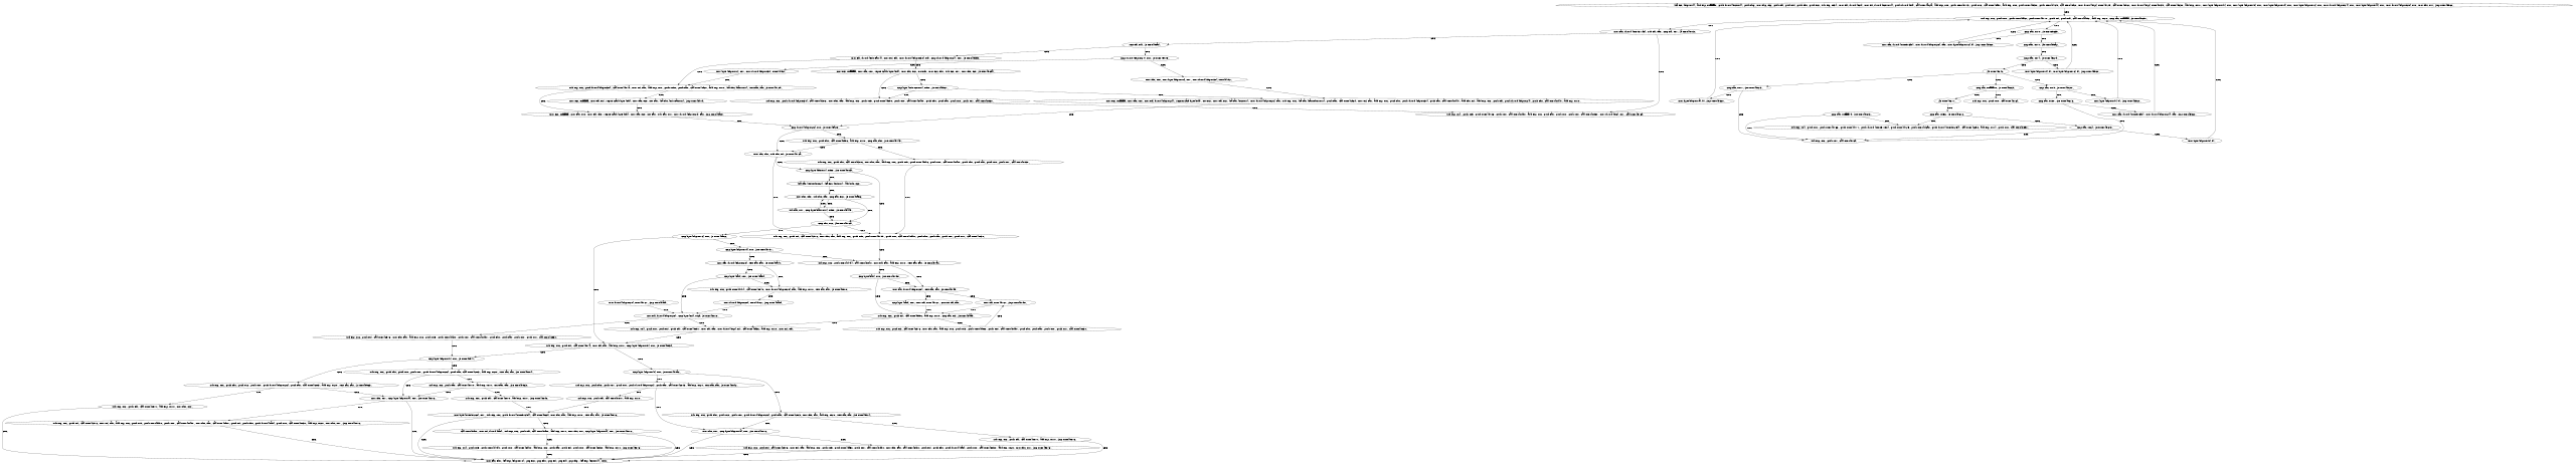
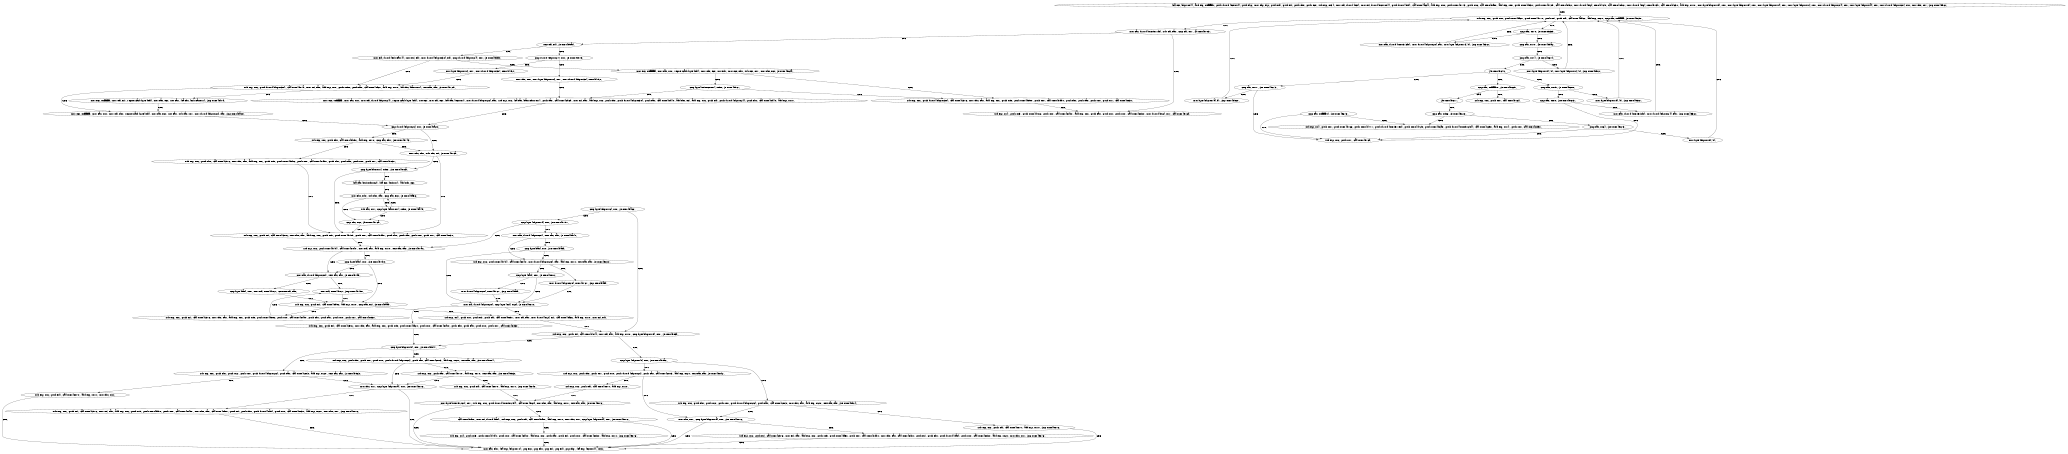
  digraph {
    fontname="DejaVu Serif"
    node [fontname="DejaVu Serif"]
    edge [fontname="DejaVu Serif"]
    n1 [label="'lea ecx, [esp+0x4]', 'and esp, 0xfffffff0', 'push dword [ecx-0x4]', 'push ebp', 'mov ebp, esp', 'push edi', 'push esi', 'push ebx', 'push ecx', 'sub esp, 0x34', 'mov edi, dword [ecx]', 'mov esi, dword [ecx+0x4]', 'push dword [esi]', 'call 0x804ac2a', 'add esp, 0x8', 'push 0x804e173', 'push 0x6', 'call 0x8048f50', 'add esp, 0x8', 'push 0x804de30', 'push 0x804d729', 'call 0x8048fc0', 'mov dword [esp], 0x804d729', 'call 0x8048dc0', 'mov dword [esp], 0x804913b', 'call 0x804d630', 'add esp, 0x10', 'mov byte [ebp-0x1b], 0x0', 'mov byte [ebp-0x19], 0x0', 'mov byte [ebp-0x1d], 0x0', 'mov byte [ebp-0x1c], 0x0', 'mov dword [ebp-0x24], 0x0', 'mov byte [ebp-0x1a], 0x0', 'mov dword [ebp-0x28], 0x0', 'mov ebx, 0x1', 'jmp 0x80495c0', "]
    n2 [label="'sub esp, 0xc', 'push 0x0', 'push 0x804dfc0', 'push 0x804d77e', 'push esi', 'push edi', 'call 0x804ab92', 'add esp, 0x20', 'cmp eax, 0xffffffff', 'je 0x8049690', "]
    n3 [label="'mov eax, dword [0x80511f8]', 'sub edi, eax', 'cmp edi, 0x1', 'ja 0x8049703', "]
    n4 [label="'cmp eax, 0x70', 'je 0x8089659',"]
    n5 [label="'sub esp, 0x4', 'push 0x5', 'push 0x804d786', 'push 0x0', 'call 0x8048db0', 'add esp, 0xc', 'push eax', 'push 0x0', 'push 0x0', 'call 0x8048e30', 'mov dword [esp], 0x1', 'call 0x804916f', "]
    n6 [label="'test edi, edi', 'je 0x80499ad', "]
    n7 [label="'mov eax, dword [0x80513f0]', 'mov dword [ebp-0x28], eax', 'mov byte [ebp-0x1c], bl', 'jmp 0x80495c0', "]
    n8 [label="'cmp eax, 0x70', 'jle 0x80495a2', "]
    n9 [label="'cmp dword [ebp-0x24], 0x0', 'je 0x8049b4e', "]
    n10 [label="'mov edi, dword [esi+eax*4]', 'mov esi, edi', 'mov dword [ebp-0x30], edi', 'cmp dword [ebp-0x24], 0x0', 'je 0x8049b59', "]
    n11 [label="'cmp eax, 0x74', 'je 0x804967d', "]
    n12 [label="'mov byte [ebp-0x1c], 0x1', 'mov dword [ebp-0x30], 0x804d752', "]
    n13 [label="'mov ebx, 0xe', 'mov byte [ebp-0x1c], 0x1', 'mov dword [ebp-0x30], 0x804d752', "]
    n14 [label="'sub esp, 0xc', 'push dword [ebp-0x30]', 'call 0x804d07a', 'mov esi, eax', 'add esp, 0x8', 'push 0x58', 'push eax', 'call 0x8048f60', 'add esp, 0x10', 'lea ebx, [eax+0x1]', 'test eax, eax', 'je 0x804972d', "]
    n15 [label="'mov ecx, 0xffffffff', 'mov eax, 0x0', 'repne scasb byte [edi]', 'mov edx, ecx', 'not edx', 'mov ecx, edx', 'sub ecx, 0x1', 'mov ebx, ecx', 'je 0x80496da', "]
    n16 [label="'cmp eax, 0xffffff7e', 'je 0x8049669', "]
    n17 [label="'sub esp, 0xc', 'push 0x0', 'call 0x804916f', "]
    n18 [label="'jle 0x8049611', "]
    n19 [label="'mov byte [ebp-0x1d], bl', 'mov byte [ebp-0x1c], bl', 'jmp 0x80495c0', "]
    n20 [label="'jle 0x804964c', "]
    n21 [label="'mov ecx, 0xffffffff', 'mov eax, 0x0', 'mov edi, dword [ebp-0x24]', 'repne scasb byte [edi]', 'not ecx', 'mov edi, ecx', 'lea eax, [ecx-0x1]', 'mov dword [ebp-0x2c], eax', 'sub esp, 0xc', 'lea eax, [eax+ebx+0x1]', 'push eax', 'call 0x804cd6d', 'mov esi, eax', 'add esp, 0xc', 'push ebx', 'push dword [ebp-0x30]', 'push eax', 'call 0x8048d40', 'add ebx, esi', 'add esp, 0xc', 'push edi', 'push dword [ebp-0x24]', 'push ebx', 'call 0x8048d40', 'add esp, 0x10', "]
    n22 [label="'mov ecx, 0xffffffff', 'mov edi, esi', 'repne scasb byte [edi]', 'mov eax, ecx', 'not eax', 'lea ebx, [esi+eax-0x1]', 'jmp 0x8049b7f', "]
    n23 [label="'mov ecx, 0xffffffff', 'mov eax, 0x0', 'mov edi, ebx', 'repne scasb byte [edi]', 'mov eax, ecx', 'not eax', 'sub eax, 0x1', 'mov dword [ebp-0x2c], eax', 'jmp 0x8049a0e', "]
    n24 [label="'sub esp, 0xc', 'push dword [ebp-0x30]', 'call 0x804c576', 'mov ebx, eax', 'add esp, 0xc', 'push 0x5', 'push 0x804de90', 'push 0x0', 'call 0x8048db0', 'push ebx', 'push eax', 'push 0x0', 'push 0x1', 'call 0x8048e30', "]
    n25 [label="'cmp byte [esi+ecx-0x1], 0x58', 'je 0x80499c7', "]
    n26 [label="'cmp eax, 0x56', 'je 0x8049618', "]
    n27 [label="'cmp eax, 0x71', 'jne 0x8049673', "]
    n28 [label="'cmp eax, 0x75', 'je 0x8049688', "]
    n29 [label="'cmp dword [ebp-0x2c], 0x0', 'je 0x8049a28', "]
    n30 [label="'cmp eax, 0xffffff7d', 'jne 0x8049673', "]
    n31 [label="'sub esp, 0xc', 'push 0x1', 'call 0x804916f', "]
    n32 [label="'sub esp, 0x4', 'push 0x0', 'push 0x804d766', 'push 0x804d771', 'push dword [0x80511e8]', 'push 0x804d725', 'push 0x804d6a8', 'push dword [0x8051254]', 'call 0x804cc98', 'add esp, 0x14', 'push 0x0', 'call 0x8048e90', "]
    n33 [label="'cmp eax, 0x64', 'jne 0x8049673', "]
    n34 [label="'mov byte [ebp-0x1a], bl', 'jmp 0x80495c0', "]
    n35 [label="'mov byte [ebp-0x1b], bl', 'jmp 0x80495c0', "]
    n36 [label="'cmp eax, 0x80', 'jne 0x8049673', "]
    n37 [label="'mov edx, ebx', 'sub edx, esi', 'je 0x804976a', "]
    n38 [label="'sub esp, 0xc', 'push ebx', 'call 0x8049b9c', 'add esp, 0x10', 'cmp eax, ebx', 'jne 0x8049743', "]
    n39 [label="'mov byte [ebp-0x19], bl', "]
    n40 [label="'mov eax, dword [0x80513f0]', 'mov dword [ebp-0x24], eax', 'jmp 0x80495c0', "]
    n41 [label="'sub esp, 0xc', 'push esi', 'call 0x804c576', 'mov ebx, eax', 'add esp, 0xc', 'push 0x5', 'push 0x804d799', 'push 0x0', 'call 0x8048db0', 'push ebx', 'push eax', 'push 0x0', 'push 0x1', 'call 0x8048e30', "]
    n42 [label="'cmp byte [ebx-0x1], 0x58', 'jne 0x804976a', "]
    n43 [label="'sub esp, 0xc', 'push ebx', 'call 0x804c576', 'mov ebx, eax', 'add esp, 0xc', 'push 0x5', 'push 0x804debc', 'push 0x0', 'call 0x8048db0', 'push ebx', 'push eax', 'push 0x0', 'push 0x1', 'call 0x8048e30', "]
    n44 [label="'sub esp, 0xc', 'push 0x804d7b4', 'call 0x8048e40', 'mov edi, eax', 'add esp, 0x10', 'test eax, eax', 'je 0x80497ac', "]
    n45 [label="'lea eax, [esi+edx-0x2]', 'lea ecx, [esi-0x1]', 'add edx, ecx', "]
    n46 [label="'mov eax, dword [ebp-0x28]', 'test eax, eax', 'je 0x80497f9', "]
    n47 [label="'cmp byte [eax], 0x0', 'jne 0x80497be', "]
    n48 [label="'mov ebx, edx', 'sub ebx, eax', 'cmp eax, ecx', 'je 0x8049a56', "]
    n49 [label="'mov edi, 0x804d761', 'jmp 0x80497be', "]
    n50 [label="'cmp byte [eax], 0x0', 'mov edi, 0x804d761', 'cmovne edi, eax', "]
    n51 [label="'sub esp, 0xc', 'push esi', 'call 0x8049b9c', 'add esp, 0x10', 'cmp eax, esi', 'je 0x8049aab', "]
    n52 [label="'cmp ebx, 0x2', 'jbe 0x804976a', "]
    n53 [label="'sub eax, 0x1', 'cmp byte [eax+0x1], 0x58', 'je 0x8049a45', "]
    n54 [label="'sub esp, 0x4', 'push 0x0', 'push esi', 'push edi', 'call 0x8049e51', 'mov edi, eax', 'mov dword [esp], esi', 'call 0x8049f56', 'add esp, 0x10', 'mov esi, edi', "]
    n55 [label="'sub esp, 0xc', 'push esi', 'call 0x804c576', 'mov ebx, eax', 'add esp, 0xc', 'push 0x5', 'push 0x804deec', 'push 0x0', 'call 0x8048db0', 'push ebx', 'push eax', 'push 0x0', 'push 0x1', 'call 0x8048e30', "]
    n56 [label="'sub esp, 0xc', 'push esi', 'call 0x804d07a', 'mov edi, eax', 'add esp, 0x10', 'cmp byte [ebp-0x19], 0x0', 'je 0x804983f', "]
    n57 [label="'cmp byte [ebp-0x1c], 0x0', 'je 0x8049ac6', "]
    n58 [label="'cmp byte [ebp-0x1b], 0x0', 'je 0x8049947', "]
    n59 [label="'cmp byte [ebp-0x1b], 0x0', 'jne 0x80498a6', "]
    n60 [label="'cmp byte [ebp-0x1d], 0x0', 'jne 0x8049791', "]
    n61 [label="'mov eax, dword [ebp-0x28]', 'test eax, eax', 'je 0x8049a7b', "]
    n62 [label="'sub esp, 0xc', 'push ebx', 'push 0x0', 'push 0x0', 'push dword [ebp-0x2c]', 'push eax', 'call 0x804c803', 'add esp, 0x20', 'test eax, eax', 'jns 0x8049884', "]
    n63 [label="'sub esp, 0xc', 'push ebx', 'push 0x2', 'push 0x0', 'push dword [ebp-0x2c]', 'push eax', 'call 0x804c803', 'add esp, 0x20', 'test eax, eax', 'js 0x8049963', "]
    n64 [label="'sub esp, 0xc', 'push ebx', 'push 0x2', 'push 0x0', 'push dword [ebp-0x2c]', 'push eax', 'call 0x804c803', 'mov ebx, eax', 'add esp, 0x20', 'test eax, eax', 'jne 0x8049b04', "]
    n65 [label="'sub esp, 0xc', 'push ebx', 'push 0x1', 'push 0x0', 'push dword [ebp-0x2c]', 'push eax', 'call 0x804c803', 'add esp, 0x20', 'test eax, eax', 'je 0x80498d2', "]
    n66 [label="'sub esp, 0xc', 'push 0x804d7b4', 'call 0x8048e40', 'mov dword [ebp-0x28], eax', 'add esp, 0x10', 'test eax, eax', 'je 0x8049800', "]
    n67 [label="'cmp byte [eax], 0x0', 'jne 0x8049a9f', "]
    n68 [label="'sub esp, 0xc', 'push eax', 'call 0x8049010', 'add esp, 0x10', 'test eax, eax', 'jne 0x8049963', "]
    n69 [label="'mov ebx, 0x1', 'cmp byte [ebp-0x1a], 0x0', 'jne 0x8049876', "]
    n70 [label="'sub esp, 0xc', 'push edi', 'call 0x8048e70', 'add esp, 0x10', 'mov ebx, 0x0', "]
    n71 [label="'sub esp, 0xc', 'push edi', 'call 0x8048e70', 'add esp, 0x10', 'jmp 0x80498de', "]
    n72 [label="'mov eax, ebx', 'lea esp, [ebp-0x10]', 'pop ecx', 'pop ebx', 'pop esi', 'pop edi', 'pop ebp', 'lea esp, [ecx-0x4]', 'retn', "]
    n73 [label="'sub esp, 0xc', 'push esi', 'call 0x804c576', 'mov esi, eax', 'add esp, 0xc', 'push 0x5', 'push 0x804df88', 'push 0x0', 'call 0x8048db0', 'mov ebx, eax', 'call 0x8048f00', 'push esi', 'push ebx', 'push dword [eax]', 'push 0x0', 'call 0x8048e30', 'add esp, 0x20', 'mov ebx, 0x1', 'jmp 0x8049876', "]
    n74 [label="'mov ebx, 0x1', 'cmp byte [ebp-0x1a], 0x0', 'jne 0x8049876', "]
    n75 [label="'sub esp, 0xc', 'push edi', 'call 0x8048e70', 'add esp, 0x10', 'jmp 0x8049876', "]
    n76 [label="'sub esp, 0xc', 'push edi', 'call 0x8048e70', 'add esp, 0x10', "]
    n77 [label="'sub esp, 0xc', 'push esi', 'call 0x804c576', 'mov esi, eax', 'add esp, 0xc', 'push 0x5', 'push 0x804df5c', 'push 0x0', 'call 0x8048db0', 'mov ebx, eax', 'call 0x8048f00', 'push esi', 'push ebx', 'push dword [eax]', 'push 0x0', 'call 0x8048e30', 'add esp, 0x20', 'mov ebx, 0x1', 'jmp 0x8049876', "]
    n78 [label="'mov byte [0x8051260], 0x1', 'sub esp, 0xc', 'push dword [0x8051254]', 'call 0x8049c2f', 'mov ebx, eax', 'add esp, 0x10', 'test eax, eax', 'je 0x8049876', "]
    n79 [label="'mov dword [ebp-0x28], 0x804d761', 'jmp 0x8049a9f', "]
+   n80 [label="'cmp byte [eax], 0x0', 'je 0x804980c', "]
    n81 [label="'mov edi, dword [ebp-0x28]', 'cmp byte [esi], 0x2f', 'je 0x8049818', "]
    n82 [label="'call 0x8048f00', 'mov esi, dword [eax]', 'sub esp, 0xc', 'push edi', 'call 0x8048f90', 'add esp, 0x10', 'mov ebx, 0x1', 'cmp byte [ebp-0x1a], 0x0', 'jne 0x8049876', "]
    n83 [label="'mov dword [ebp-0x28], 0x804d761', 'jmp 0x8049a9f', "]
    n84 [label="'sub esp, 0xc', 'push esi', 'call 0x804c576', 'mov ebx, eax', 'add esp, 0xc', 'push 0x5', 'push 0x804df20', 'push 0x0', 'call 0x8048db0', 'push ebx', 'push eax', 'push 0x0', 'push 0x1', 'call 0x8048e30', "]
    n85 [label="'sub esp, 0x4', 'push 0x5', 'push 0x804d7bb', 'push 0x0', 'call 0x8048db0', 'add esp, 0xc', 'push eax', 'push esi', 'push 0x0', 'call 0x8048e30', 'add esp, 0x10', 'jmp 0x8049876', "]
    n1 -> n2 [label=CFG]
    n2 -> n3 [label=CFG]
    n2 -> n4 [label=CFG]
    n3 -> n5 [label=CFG]
    n3 -> n6 [label=CFG]
    n4 -> n7 [label=CFG]
    n4 -> n8 [label=CFG]
    n6 -> n9 [label=CFG]
    n6 -> n10 [label=CFG]
    n7 -> n2 [label=CFG]
    n8 -> n11 [label=CFG]
    n9 -> n12 [label=CFG]
    n9 -> n13 [label=CFG]
    n10 -> n14 [label=CFG]
    n10 -> n15 [label=CFG]
    n11 -> n19 [label=CFG]
    n11 -> n20 [label=CFG]
    n12 -> n14 [label=CFG]
    n13 -> n21 [label=CFG]
    n14 -> n22 [label=CFG]
    n14 -> n23 [label=CFG]
    n15 -> n24 [label=CFG]
    n15 -> n25 [label=CFG]
    n16 -> n17 [label=CFG]
    n16 -> n18 [label=CFG]
    n18 -> n26 [label=CFG]
    n19 -> n2 [label=CFG]
    n20 -> n16 [label=CFG]
    n20 -> n27 [label=CFG]
    n20 -> n28 [label=CFG]
    n21 -> n29 [label=CFG]
    n22 -> n23 [label=CFG]
    n23 -> n29 [label=CFG]
    n24 -> n5 [label=CFG]
    n25 -> n21 [label=CFG]
    n25 -> n24 [label=CFG]
    n26 -> n32 [label=CFG]
    n26 -> n33 [label=CFG]
    n27 -> n31 [label=CFG]
    n27 -> n34 [label=CFG]
    n28 -> n35 [label=CFG]
    n28 -> n36 [label=CFG]
    n29 -> n37 [label=CFG]
    n29 -> n38 [label=CFG]
    n30 -> n31 [label=CFG]
    n30 -> n32 [label=CFG]
    n33 -> n31 [label=CFG]
    n33 -> n39 [label=CFG]
    n34 -> n2 [label=CFG]
    n35 -> n2 [label=CFG]
    n36 -> n31 [label=CFG]
    n36 -> n40 [label=CFG]
    n37 -> n41 [label=CFG]
    n37 -> n42 [label=CFG]
    n38 -> n37 [label=CFG]
    n38 -> n43 [label=CFG]
    n39 -> n2 [label=CFG]
    n40 -> n2 [label=CFG]
    n41 -> n44 [label=CFG]
    n42 -> n41 [label=CFG]
    n42 -> n45 [label=CFG]
    n43 -> n41 [label=CFG]
    n44 -> n46 [label=CFG]
    n44 -> n47 [label=CFG]
    n45 -> n48 [label=CFG]
    n46 -> n49 [label=CFG]
    n46 -> n50 [label=CFG]
    n47 -> n46 [label=CFG]
    n47 -> n51 [label=CFG]
    n48 -> n52 [label=CFG]
    n48 -> n53 [label=CFG]
    n49 -> n51 [label=CFG]
    n50 -> n51 [label=CFG]
    n51 -> n54 [label=CFG]
    n51 -> n55 [label=CFG]
    n52 -> n41 [label=CFG]
-   n52 -> n57 [label=CFG]
    n53 -> n48 [label=CFG]
    n53 -> n52 [label=CFG]
    n54 -> n56 [label=CFG]
    n55 -> n49 [label=CFG]
    n56 -> n58 [label=CFG]
    n56 -> n59 [label=CFG]
    n57 -> n56 [label=CFG]
    n57 -> n60 [label=CFG]
    n58 -> n62 [label=CFG]
    n58 -> n63 [label=CFG]
    n59 -> n64 [label=CFG]
    n59 -> n65 [label=CFG]
    n60 -> n44 [label=CFG]
    n60 -> n61 [label=CFG]
    n61 -> n66 [label=CFG]
    n61 -> n67 [label=CFG]
    n62 -> n68 [label=CFG]
    n62 -> n69 [label=CFG]
    n63 -> n69 [label=CFG]
    n63 -> n70 [label=CFG]
    n64 -> n74 [label=CFG]
    n64 -> n75 [label=CFG]
    n65 -> n74 [label=CFG]
    n65 -> n76 [label=CFG]
    n66 -> n79 [label=CFG]
+   n66 -> n80 [label=CFG]
    n67 -> n66 [label=CFG]
    n67 -> n81 [label=CFG]
    n68 -> n69 [label=CFG]
    n68 -> n71 [label=CFG]
    n69 -> n72 [label=CFG]
    n69 -> n73 [label=CFG]
    n70 -> n72 [label=CFG]
    n71 -> n78 [label=CFG]
    n73 -> n72 [label=CFG]
    n74 -> n72 [label=CFG]
    n74 -> n77 [label=CFG]
    n75 -> n72 [label=CFG]
    n76 -> n78 [label=CFG]
    n77 -> n72 [label=CFG]
    n78 -> n72 [label=CFG]
    n78 -> n82 [label=CFG]
    n79 -> n81 [label=CFG]
+   n80 -> n81 [label=CFG]
+   n80 -> n83 [label=CFG]
    n81 -> n54 [label=CFG]
    n81 -> n84 [label=CFG]
    n82 -> n72 [label=CFG]
    n82 -> n85 [label=CFG]
    n83 -> n81 [label=CFG]
    n84 -> n58 [label=CFG]
    n85 -> n72 [label=CFG]
  }
